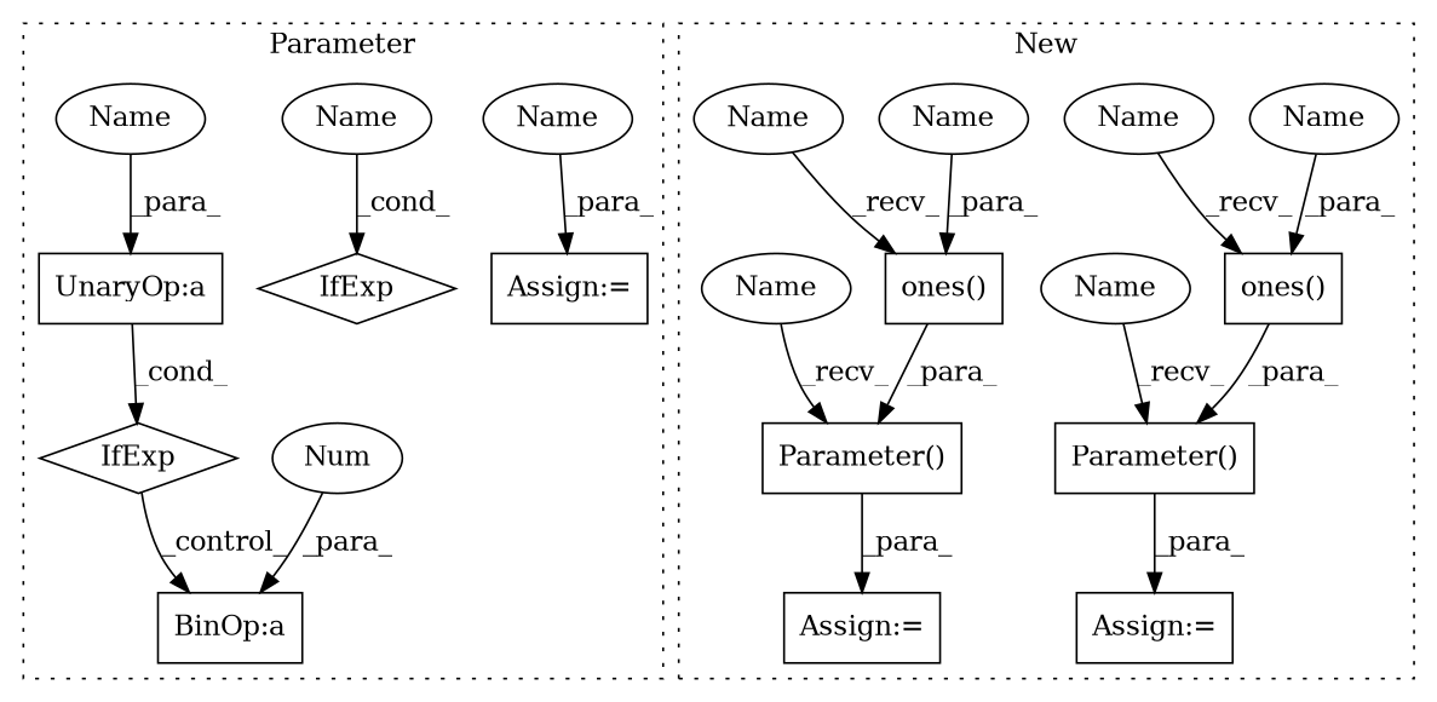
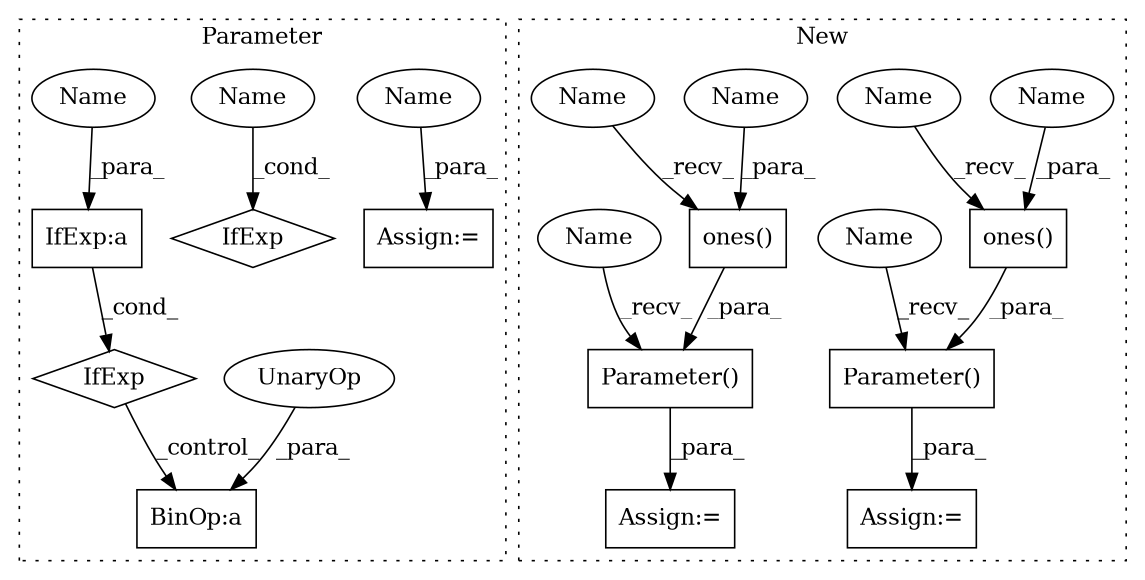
  digraph {
    node [a=87 l=3 shape=ellipse]
    n1 [a=51 l="4,6" label=IfExp s="15324,15347" shape=diamond]
-   n2 [a=61 l=19 label="UnaryOp:a" s=15328 shape=box]
+   n2 [a=61 l=19 label="IfExp:a" s=15328 shape=box]
    n3 [a=82 l=5 label="BinOp:a" s=15316 shape=box]
    n4 [a=68 label="Assign:=" s=15384 shape=box]
    n5 [a=51 l="4,6" label=IfExp s="15437,15456" shape=diamond]
-   n6 [a=76 label=Num s=15321]
+   n6 [a=76 label=UnaryOp s=15321]
    n7 [l=15 label=Name s=15387]
    n8 [l=15 label=Name s=15441]
    n9 [l=15 label=Name s=15332]
    n10 [a=75 l="11,1" label="ones()" s="15483,15502" shape=box]
    n11 [a=75 l="13,1" label="Parameter()" s="15470,15503" shape=box]
    n12 [a=75 l="13,1" label="Parameter()" s="15528,15561" shape=box]
    n13 [a=75 l="11,1" label="ones()" s="15541,15560" shape=box]
    n14 [a=68 label="Assign:=" s=15525 shape=box]
    n15 [a=68 label="Assign:=" s=15467 shape=box]
    n16 [l=8 label=Name s=15552]
    n17 [l=8 label=Name s=15494]
    n18 [l=5 label=Name s=15541]
    n19 [l=5 label=Name s=15483]
    n20 [l=2 label=Name s=15470]
    n21 [l=2 label=Name s=15528]
    subgraph cluster_1 {
      label=Parameter
      style=dotted
      n1
      n2
      n3
      n4
      n5
      n6
      n7
      n8
      n9
    }
    subgraph cluster_2 {
      label=New
      style=dotted
      n10
      n11
      n12
      n13
      n14
      n15
      n16
      n17
      n18
      n19
      n20
      n21
    }
    n1 -> n3 [label=_control_]
    n2 -> n1 [label=_cond_]
    n6 -> n3 [label=_para_]
    n7 -> n4 [label=_para_]
    n8 -> n5 [label=_cond_]
    n9 -> n2 [label=_para_]
    n10 -> n11 [label=_para_]
    n11 -> n15 [label=_para_]
    n12 -> n14 [label=_para_]
    n13 -> n12 [label=_para_]
    n16 -> n13 [label=_para_]
    n17 -> n10 [label=_para_]
    n18 -> n13 [label=_recv_]
    n19 -> n10 [label=_recv_]
    n20 -> n11 [label=_recv_]
    n21 -> n12 [label=_recv_]
  }
